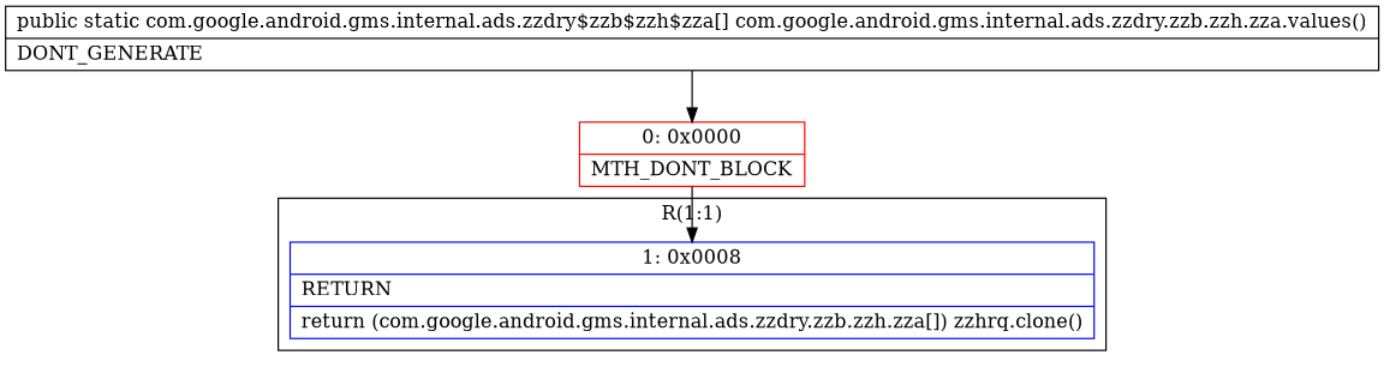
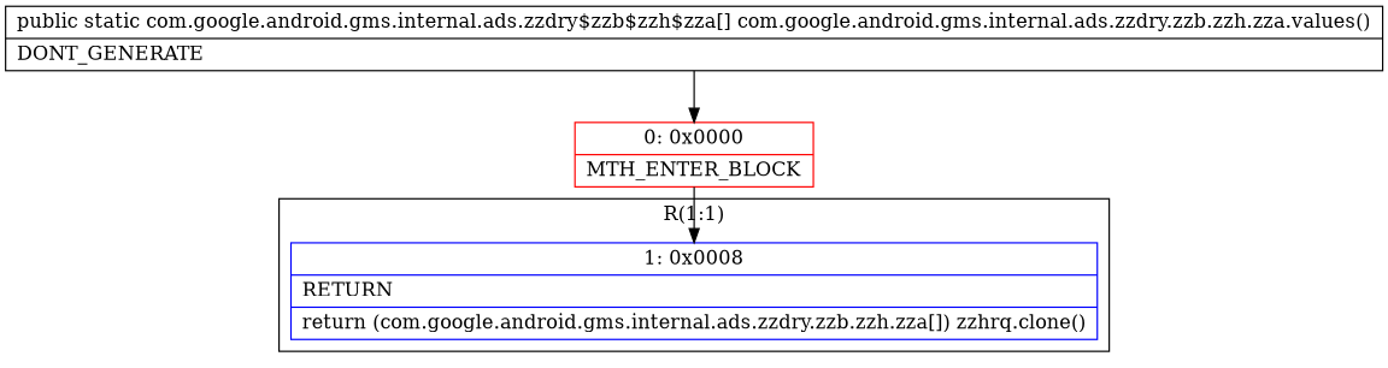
  digraph {
    node [shape=record]
    n1 [color=blue label="{1\:\ 0x0008|RETURN\l|return (com.google.android.gms.internal.ads.zzdry.zzb.zzh.zza[]) zzhrq.clone()\l}"]
-   n2 [color=red label="{0\:\ 0x0000|MTH_DONT_BLOCK\l}"]
+   n2 [color=red label="{0\:\ 0x0000|MTH_ENTER_BLOCK\l}"]
    n3 [label="{public static com.google.android.gms.internal.ads.zzdry$zzb$zzh$zza[] com.google.android.gms.internal.ads.zzdry.zzb.zzh.zza.values()  | DONT_GENERATE\l}"]
    subgraph cluster_1 {
      label="R(1:1)"
      n1
    }
    n2 -> n1
    n3 -> n2
  }
